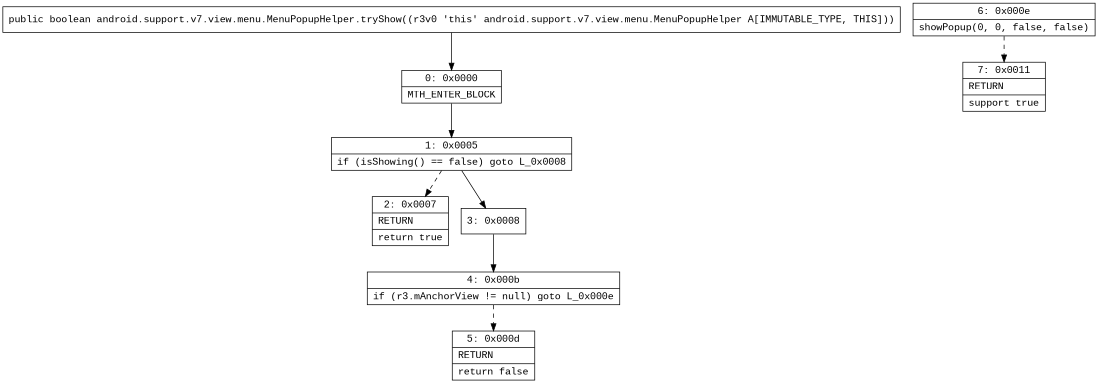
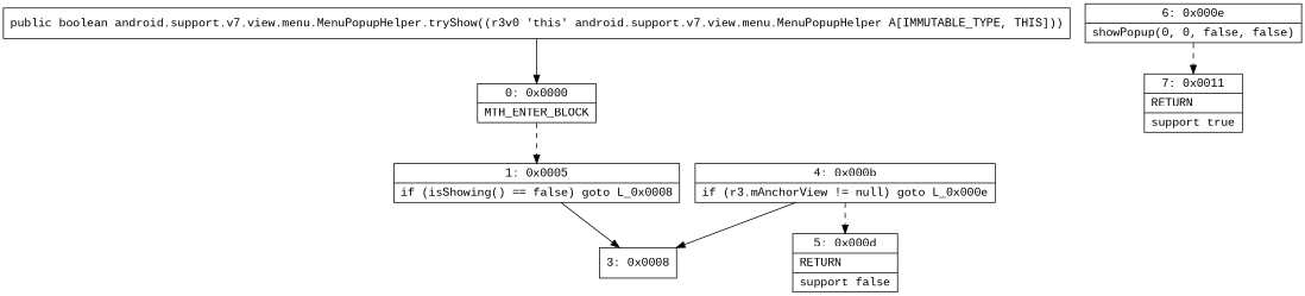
  digraph {
    fontname="Liberation Mono"
    node [fontname="Liberation Mono" shape=record]
    edge [fontname="Liberation Mono"]
    n1 [label="{0\:\ 0x0000|MTH_ENTER_BLOCK\l}"]
    n2 [label="{1\:\ 0x0005|if (isShowing() == false) goto L_0x0008\l}"]
-   n3 [label="{2\:\ 0x0007|RETURN\l|return true\l}"]
    n4 [label="{3\:\ 0x0008}"]
    n5 [label="{4\:\ 0x000b|if (r3.mAnchorView != null) goto L_0x000e\l}"]
-   n6 [label="{5\:\ 0x000d|RETURN\l|return false\l}"]
+   n6 [label="{5\:\ 0x000d|RETURN\l|support false\l}"]
    n7 [label="{6\:\ 0x000e|showPopup(0, 0, false, false)\l}"]
    n8 [label="{7\:\ 0x0011|RETURN\l|support true\l}"]
    n9 [label="{public boolean android.support.v7.view.menu.MenuPopupHelper.tryShow((r3v0 'this' android.support.v7.view.menu.MenuPopupHelper A[IMMUTABLE_TYPE, THIS])) }"]
-   n1 -> n2
-   n2 -> n3 [style=dashed]
+   n1 -> n2 [style=dashed]
    n2 -> n4
-   n4 -> n5
+   n5 -> n4
    n5 -> n6 [style=dashed]
    n7 -> n8 [style=dashed]
    n9 -> n1
  }
